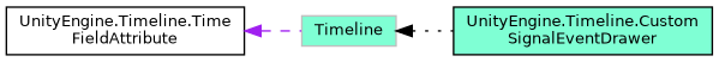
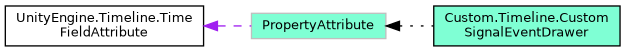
  digraph {
    rankdir=LR
    node [color=black fillcolor=aquamarine fontname=Helvetica fontsize=10 shape=record style=filled]
    edge [dir=back fontname=Helvetica fontsize=10 labelfontname=Helvetica labelfontsize=10]
-   n1 [color=grey75 height=0.2 label=Timeline width=0.4]
-   n2 [height=0.2 label="UnityEngine.Timeline.Custom\lSignalEventDrawer" width=0.4]
+   n1 [color=grey75 height=0.2 label=PropertyAttribute width=0.4]
+   n2 [height=0.2 label="Custom.Timeline.Custom\lSignalEventDrawer" width=0.4]
    n3 [fillcolor=white height=0.2 label="UnityEngine.Timeline.Time\lFieldAttribute" width=0.4]
    n1 -> n2 [color=black style=dotted]
    n3 -> n1 [color=purple style=dashed]
  }
